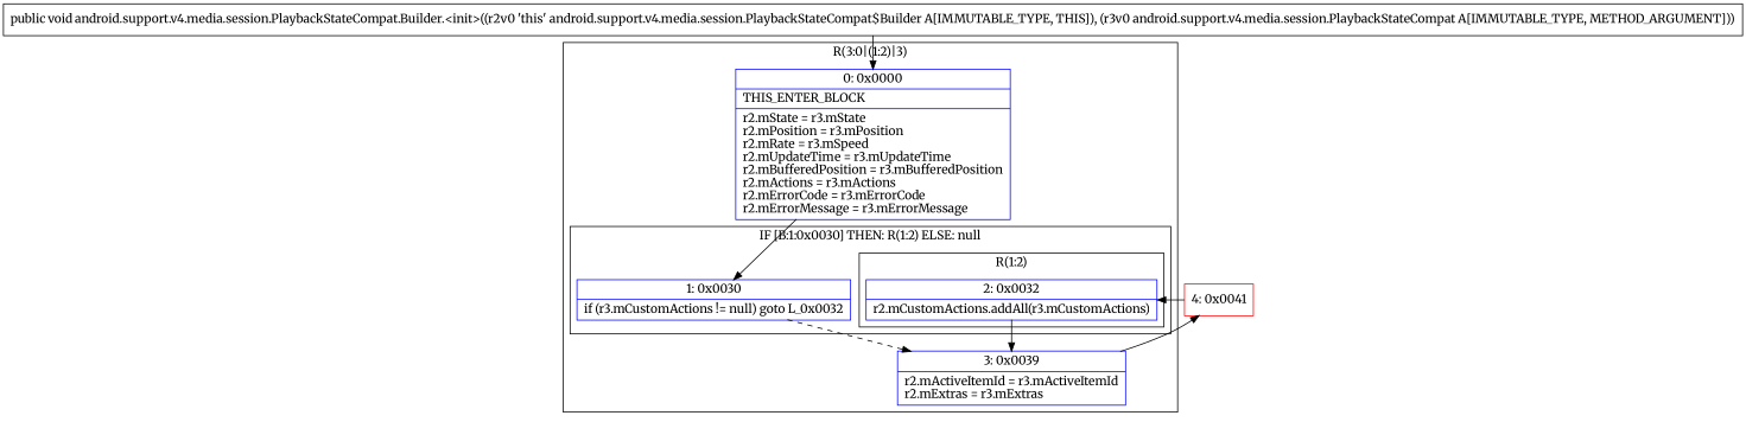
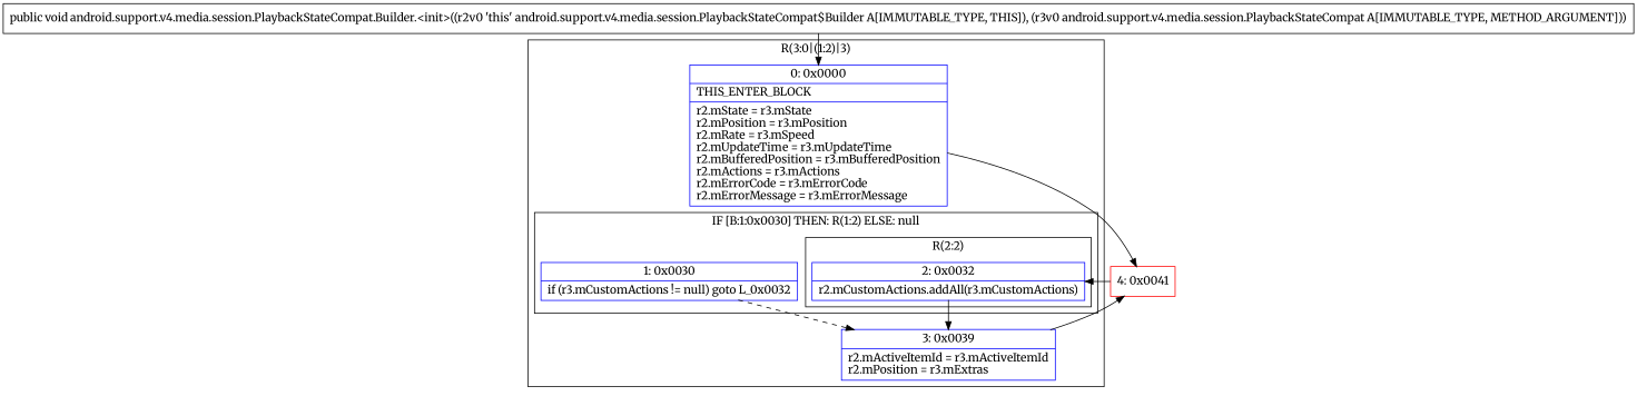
  digraph {
    fontname=Merriweather
    node [color=blue fontname=Merriweather shape=record]
    edge [fontname=Merriweather]
    n1 [label="{2\:\ 0x0032|r2.mCustomActions.addAll(r3.mCustomActions)\l}"]
    n2 [label="{1\:\ 0x0030|if (r3.mCustomActions != null) goto L_0x0032\l}"]
    n3 [label="{0\:\ 0x0000|THIS_ENTER_BLOCK\l|r2.mState = r3.mState\lr2.mPosition = r3.mPosition\lr2.mRate = r3.mSpeed\lr2.mUpdateTime = r3.mUpdateTime\lr2.mBufferedPosition = r3.mBufferedPosition\lr2.mActions = r3.mActions\lr2.mErrorCode = r3.mErrorCode\lr2.mErrorMessage = r3.mErrorMessage\l}"]
-   n4 [label="{3\:\ 0x0039|r2.mActiveItemId = r3.mActiveItemId\lr2.mExtras = r3.mExtras\l}"]
+   n4 [label="{3\:\ 0x0039|r2.mActiveItemId = r3.mActiveItemId\lr2.mPosition = r3.mExtras\l}"]
    n5 [color=red label="{4\:\ 0x0041}"]
    n6 [label="{public void android.support.v4.media.session.PlaybackStateCompat.Builder.\<init\>((r2v0 'this' android.support.v4.media.session.PlaybackStateCompat$Builder A[IMMUTABLE_TYPE, THIS]), (r3v0 android.support.v4.media.session.PlaybackStateCompat A[IMMUTABLE_TYPE, METHOD_ARGUMENT])) }" color=""]
    subgraph cluster_1 {
      label="R(3:0|(1:2)|3)"
      n3
      n4
      subgraph cluster_2 {
        label="IF [B:1:0x0030] THEN: R(1:2) ELSE: null"
        n2
        subgraph cluster_3 {
-         label="R(1:2)"
+         label="R(2:2)"
          n1
        }
      }
    }
    n1 -> n4
    n2 -> n4 [style=dashed]
-   n3 -> n2
+   n3 -> n5
    n4 -> n5
    n5 -> n1
    n6 -> n3
  }
